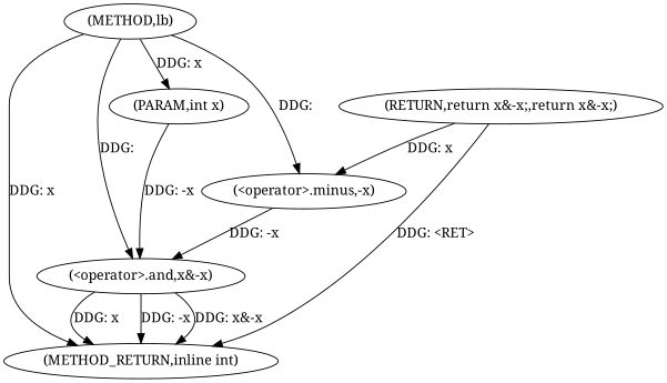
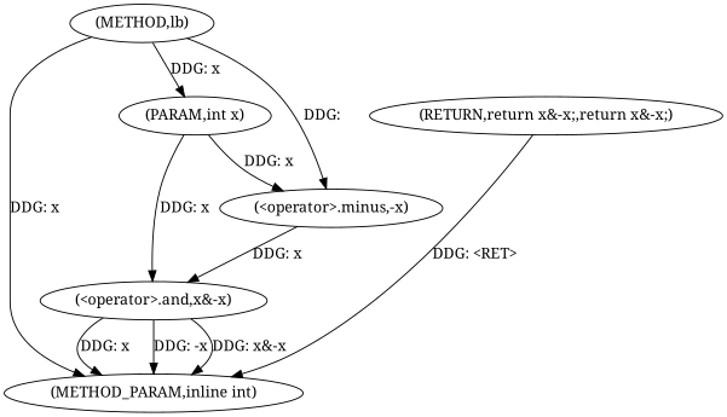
  digraph {
    fontname="Noto Serif"
    node [fontname="Noto Serif"]
    edge [fontname="Noto Serif"]
    n1 [label="(METHOD,lb)"]
    n2 [label="(PARAM,int x)"]
    n3 [label="(<operator>.and,x&-x)"]
    n4 [label="(<operator>.minus,-x)"]
-   n5 [label="(METHOD_RETURN,inline int)"]
+   n5 [label="(METHOD_PARAM,inline int)"]
    n6 [label="(RETURN,return x&-x;,return x&-x;)"]
    n1 -> n2 [label="DDG: x"]
-   n1 -> n3 [label="DDG: "]
    n1 -> n4 [label="DDG: "]
    n1 -> n5 [label="DDG: x"]
-   n2 -> n3 [label="DDG: -x"]
-   n6 -> n4 [label="DDG: x"]
+   n2 -> n3 [label="DDG: x"]
+   n2 -> n4 [label="DDG: x"]
    n3 -> n5 [label="DDG: x"]
    n3 -> n5 [label="DDG: -x"]
    n3 -> n5 [label="DDG: x&-x"]
-   n4 -> n3 [label="DDG: -x"]
+   n4 -> n3 [label="DDG: x"]
    n6 -> n5 [label="DDG: <RET>"]
  }
